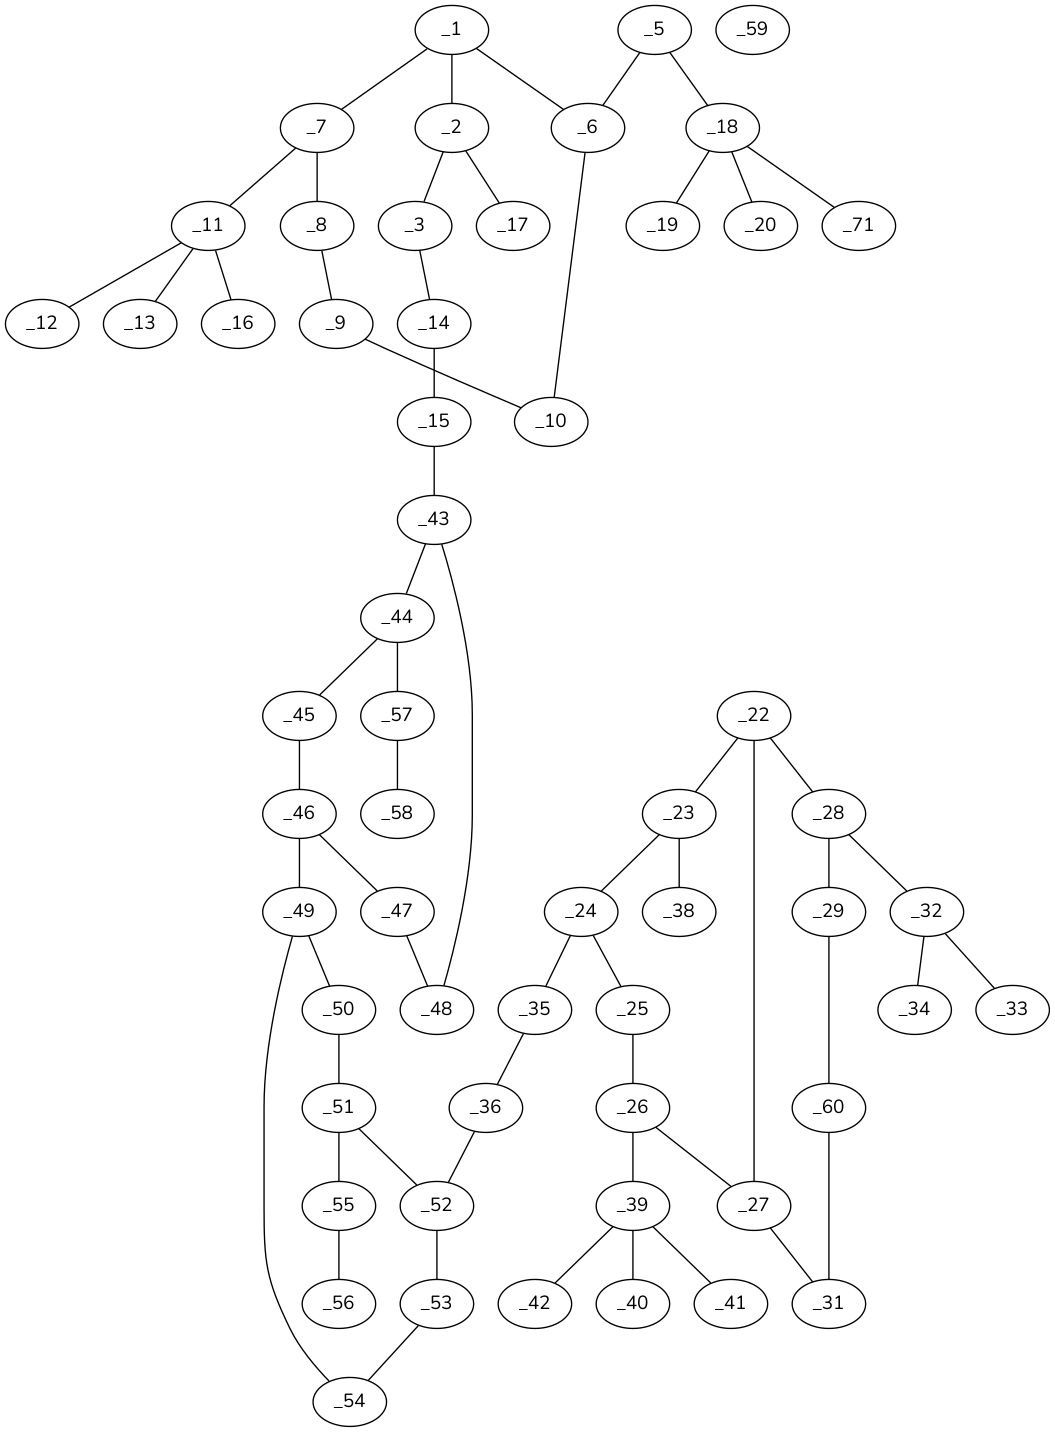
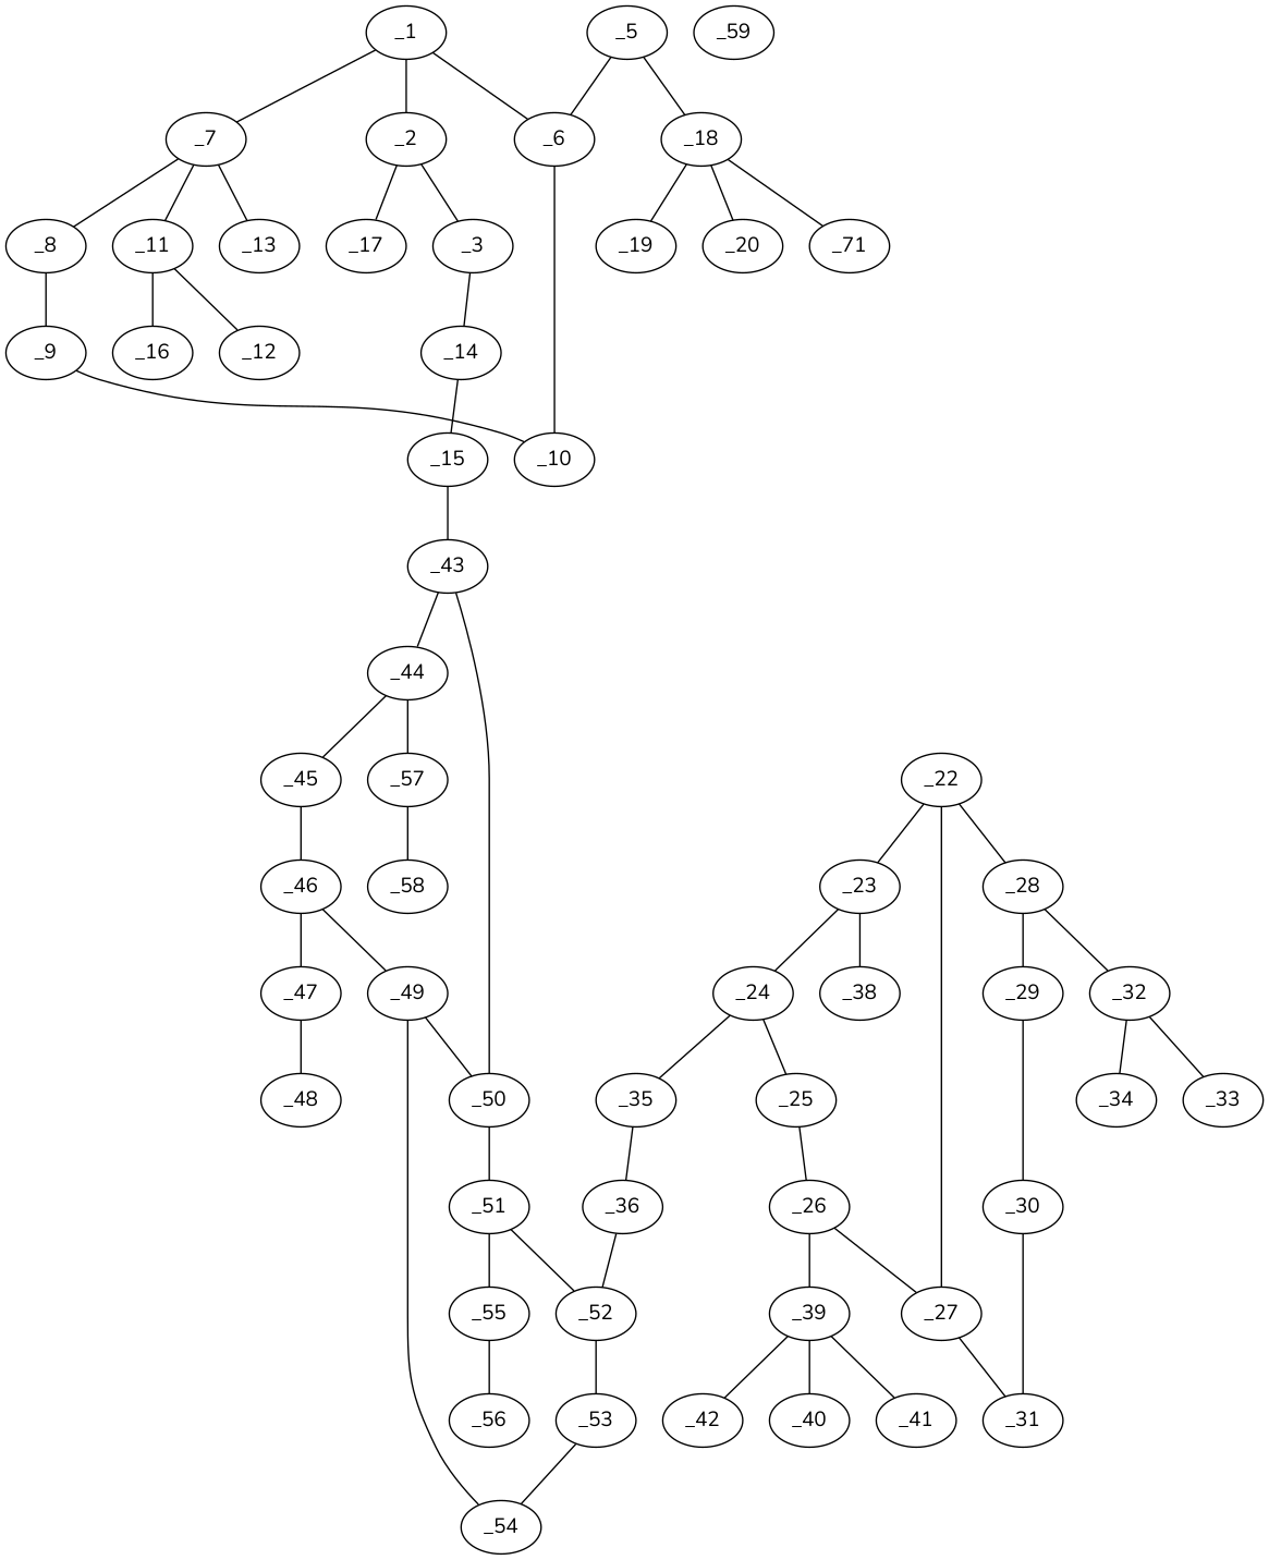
  graph {
    fontname=Nunito
    node [charge=0 chem=1 fontname=Nunito symbol="C  " x=4.7321 y=0.25]
    edge [fontname=Nunito valence=1]
    _1 [x=3.866 y=1.75]
    _2 [y=1.25]
    _6 [x=3.866 y=2.75]
    _7 [x=3 y=1.25]
    _3 [x=5.5981 y=1.75]
    _17 [chem=4 symbol="N  "]
    _10 [x=3 y=3.25]
    _8 [x=2.134 y=1.75]
    _11 [chem=5 symbol="S  " x=3]
    _14 [chem=4 symbol="N  " x=6.4641 y=1.25]
    _9 [x=2.134 y=2.75]
    _12 [chem=2 symbol="O  " x=3 y=-0.75]
    _13 [chem=2 symbol="O  " x=4]
    _16 [chem=2 symbol="O  " x=2]
    _15 [chem=4 symbol="N  " x=7.3301 y=1.75]
    _5 [y=3.25]
    _18 [chem=5 symbol="S  " y=4.25]
    _43 [x=8.1962 y=1.25]
    _19 [chem=2 symbol="O  " y=5.25]
    _20 [chem=2 symbol="O  " x=3.7321 y=4.25]
    n21 [chem=2 label=_71 symbol="O  " x=5.7321 y=4.25]
    _44 [x=9.0622 y=1.75]
    _48 [x=8.1962]
    _45 [x=9.9282 y=1.25]
    _57 [chem=2 symbol="O  " x=9.0622 y=2.75]
    _22 [x=16.8564 y=-1.75]
    _23 [x=15.9904 y=-1.25]
    _27 [x=16.8564 y=-2.75]
    _28 [x=17.7224 y=-1.25]
    _24 [x=15.1243 y=-1.75]
    _38 [chem=4 symbol="N  " x=15.9904 y=-0.25]
    _31 [x=17.7224 y=-3.25]
    _29 [x=18.5885 y=-1.75]
    _32 [chem=5 symbol="S  " x=17.7224 y=-0.25]
    _25 [x=15.1243 y=-2.75]
    _35 [chem=4 symbol="N  " x=14.2583 y=-1.25]
-   _30 [x=18.5884 y=-2.75 label=_60]
+   _30 [x=18.5884 y=-2.75]
    _33 [chem=2 symbol="O  " x=17.7224 y=0.75]
    _34 [chem=2 symbol="O  " x=16.7224 y=-0.25]
    _26 [x=15.9904 y=-3.25]
    _36 [chem=4 symbol="N  " x=13.3923 y=-1.75]
    _39 [chem=5 symbol="S  " x=15.9904 y=-4.25]
    _52 [x=12.5263 y=-1.25]
    _40 [chem=2 symbol="O  " x=15.9904 y=-5.25]
    _41 [chem=2 symbol="O  " x=16.9904 y=-4.25]
    _42 [chem=2 symbol="O  " x=14.9904 y=-4.25]
    _53 [x=12.5263 y=-0.25]
    _54 [x=11.6603]
    _46 [x=9.9282]
    _58 [x=9.9282 y=3.25]
    _47 [x=9.0622 y=-0.25]
    _49 [x=10.7942 y=-0.25]
    _50 [x=10.7942 y=-1.25]
    _51 [x=11.6602 y=-1.75]
    _55 [chem=2 symbol="O  " x=11.6602 y=-2.75]
    _56 [x=10.7942 y=-3.25]
    _59 [chem=29 symbol="Na " x=20.7224 y=0]
    _1 -- _2
    _1 -- _6
    _1 -- _7 [valence=2]
    _2 -- _3 [valence=2]
    _2 -- _17
    _6 -- _10 [valence=2]
    _7 -- _8
    _7 -- _11
    _3 -- _14
    _8 -- _9 [valence=2]
    _11 -- _12 [valence=2]
-   _11 -- _13 [valence=2]
+   _7 -- _13 [valence=2]
    _11 -- _16
    _14 -- _15 [valence=2]
    _9 -- _10
    _15 -- _43
    _5 -- _6
    _5 -- _18
    _18 -- _19 [valence=2]
    _18 -- _20 [valence=2]
    _18 -- n21
    _43 -- _44
-   _43 -- _48 [valence=2]
+   _43 -- _50 [valence=2]
    _44 -- _45 [valence=2]
    _44 -- _57
    _45 -- _46
    _57 -- _58
    _22 -- _23 [valence=2]
    _22 -- _27
    _22 -- _28
    _23 -- _24
    _23 -- _38
    _27 -- _31
    _28 -- _29 [valence=2]
    _28 -- _32
    _24 -- _25 [valence=2]
    _24 -- _35
    _29 -- _30
    _32 -- _33 [valence=2]
    _32 -- _34 [valence=2]
    _25 -- _26
    _35 -- _36 [valence=2]
    _30 -- _31 [valence=2]
    _26 -- _27 [valence=2]
    _26 -- _39
    _36 -- _52
    _39 -- _40 [valence=2]
    _39 -- _41 [valence=2]
    _39 -- _42
    _52 -- _53 [valence=2]
    _53 -- _54
    _46 -- _47 [valence=2]
    _46 -- _49
    _47 -- _48
    _49 -- _54 [valence=2]
    _49 -- _50
    _50 -- _51 [valence=2]
    _51 -- _52
    _51 -- _55
    _55 -- _56
  }
